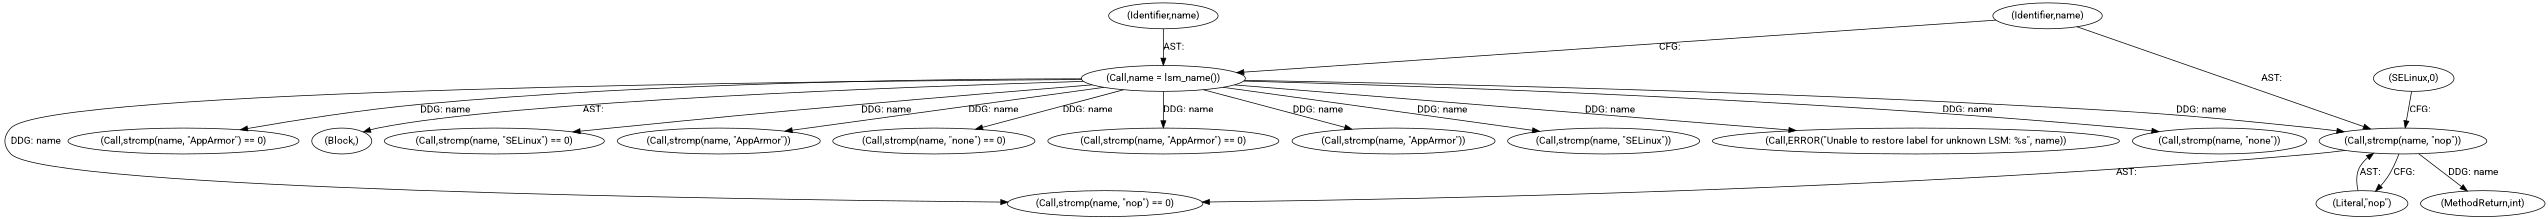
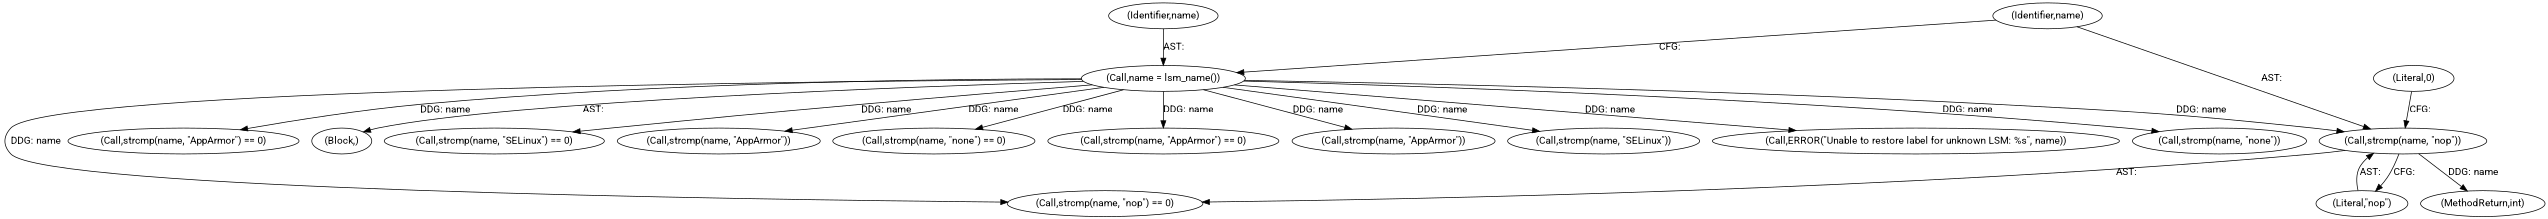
  digraph {
    fontname=Roboto
    node [fontname=Roboto]
    edge [fontname=Roboto]
    n1 [label="(Call,strcmp(name, \"nop\"))"]
    n2 [label="(MethodReturn,int)"]
    n3 [label="(Call,strcmp(name, \"nop\") == 0)"]
    n4 [label="(Literal,\"nop\")"]
    n5 [label="(Call,name = lsm_name())"]
    n6 [label="(Call,strcmp(name, \"AppArmor\") == 0)"]
    n7 [label="(Block,)"]
    n8 [label="(Call,strcmp(name, \"SELinux\") == 0)"]
    n9 [label="(Call,strcmp(name, \"AppArmor\"))"]
    n10 [label="(Call,strcmp(name, \"none\") == 0)"]
    n11 [label="(Call,strcmp(name, \"AppArmor\") == 0)"]
    n12 [label="(Call,strcmp(name, \"AppArmor\"))"]
    n13 [label="(Call,strcmp(name, \"SELinux\"))"]
    n14 [label="(Call,ERROR(\"Unable to restore label for unknown LSM: %s\", name))"]
    n15 [label="(Call,strcmp(name, \"none\"))"]
-   n16 [label="(SELinux,0)"]
+   n16 [label="(Literal,0)"]
    n17 [label="(Identifier,name)"]
    n18 [label="(Identifier,name)"]
    n1 -> n2 [label="DDG: name"]
    n1 -> n3 [label="AST: "]
    n1 -> n4 [label="CFG: "]
    n4 -> n1 [label="AST: "]
    n5 -> n1 [label="DDG: name"]
    n5 -> n3 [label="DDG: name"]
    n5 -> n6 [label="DDG: name"]
    n5 -> n7 [label="AST: "]
    n5 -> n8 [label="DDG: name"]
    n5 -> n9 [label="DDG: name"]
    n5 -> n10 [label="DDG: name"]
    n5 -> n11 [label="DDG: name"]
    n5 -> n12 [label="DDG: name"]
    n5 -> n13 [label="DDG: name"]
    n5 -> n14 [label="DDG: name"]
    n5 -> n15 [label="DDG: name"]
    n16 -> n1 [label="CFG: "]
    n17 -> n5 [label="AST: "]
    n18 -> n1 [label="AST: "]
    n18 -> n5 [label="CFG: "]
  }
